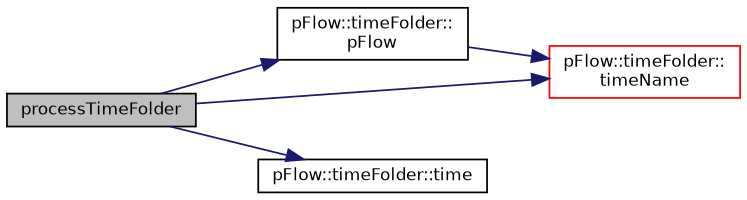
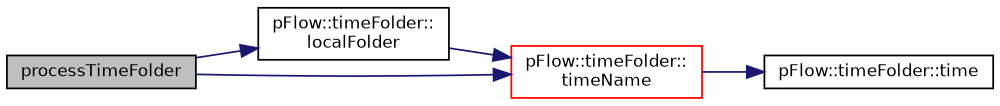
  digraph {
    rankdir=LR
    node [color=black fillcolor=white fontname=Helvetica fontsize=10 shape=record style=filled]
    edge [color=midnightblue fontname=Helvetica fontsize=10 labelfontname=Helvetica labelfontsize=10 style=solid]
    n1 [fillcolor=grey75 fontcolor=black height=0.2 label=processTimeFolder width=0.4]
-   n2 [height=0.2 label="pFlow::timeFolder::\lpFlow" width=0.4]
+   n2 [height=0.2 label="pFlow::timeFolder::\llocalFolder" width=0.4]
    n3 [color=red height=0.2 label="pFlow::timeFolder::\ltimeName" width=0.4]
    n4 [height=0.2 label="pFlow::timeFolder::time" width=0.4]
    n1 -> n2
    n1 -> n3
-   n1 -> n4
+   n3 -> n4
    n2 -> n3
  }
